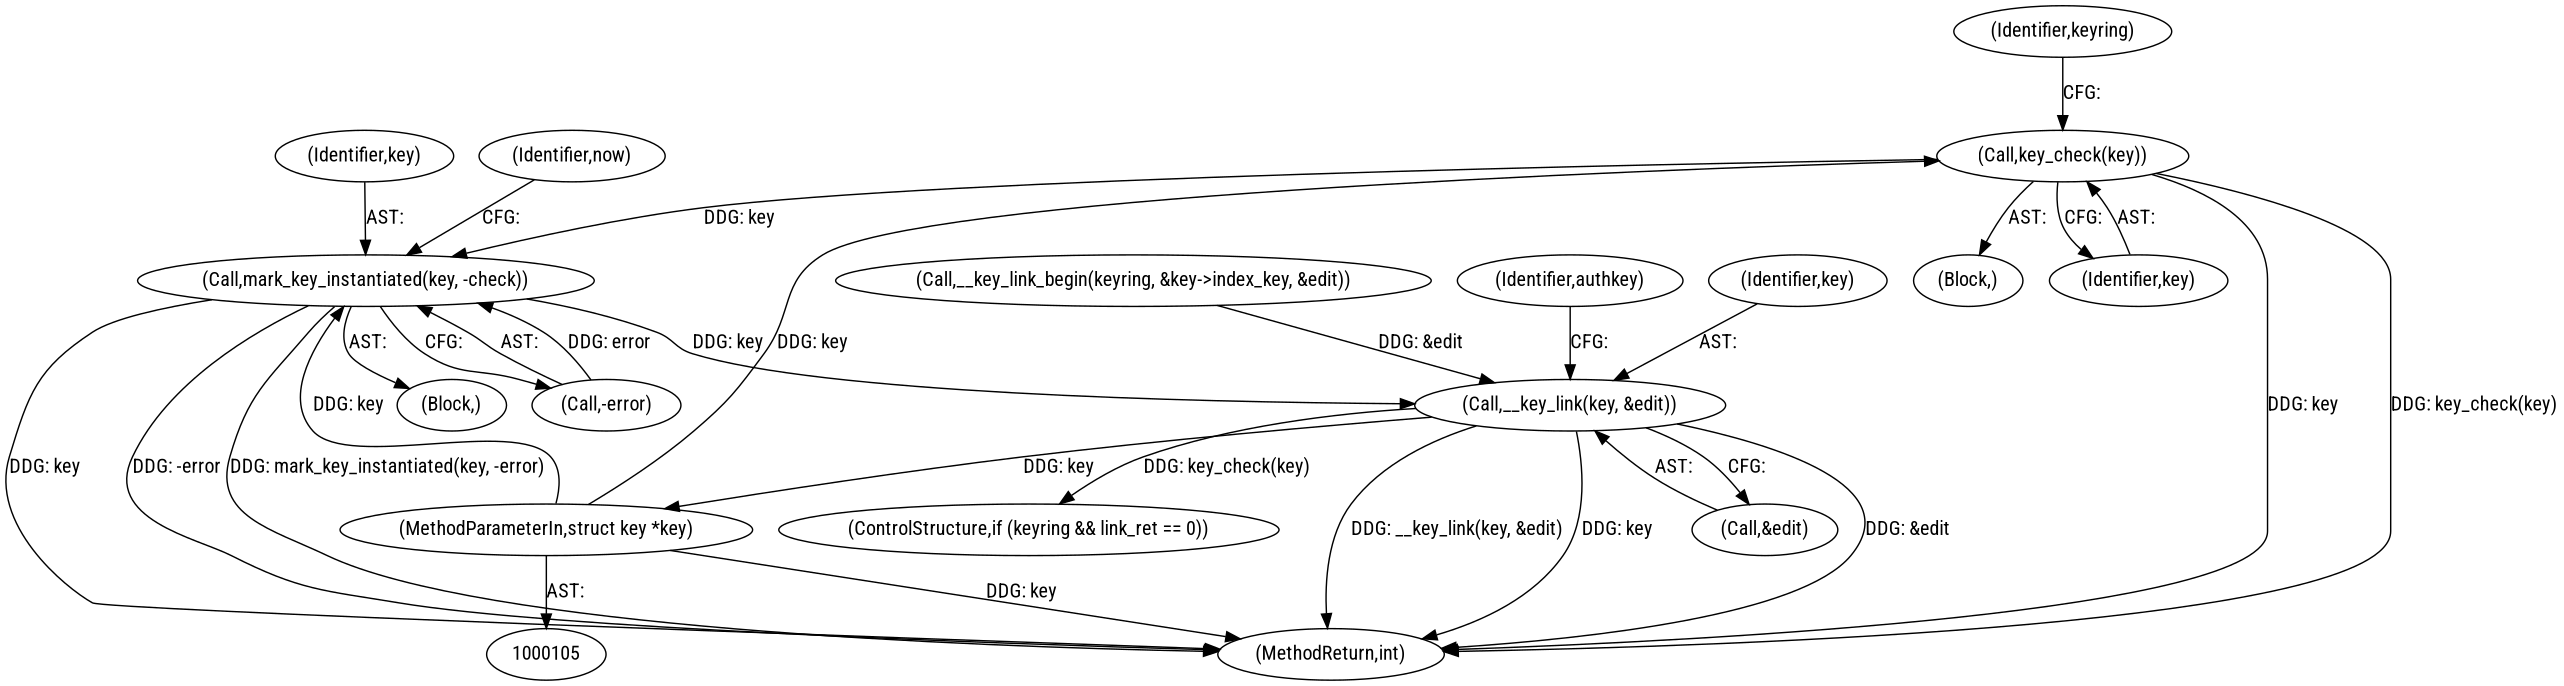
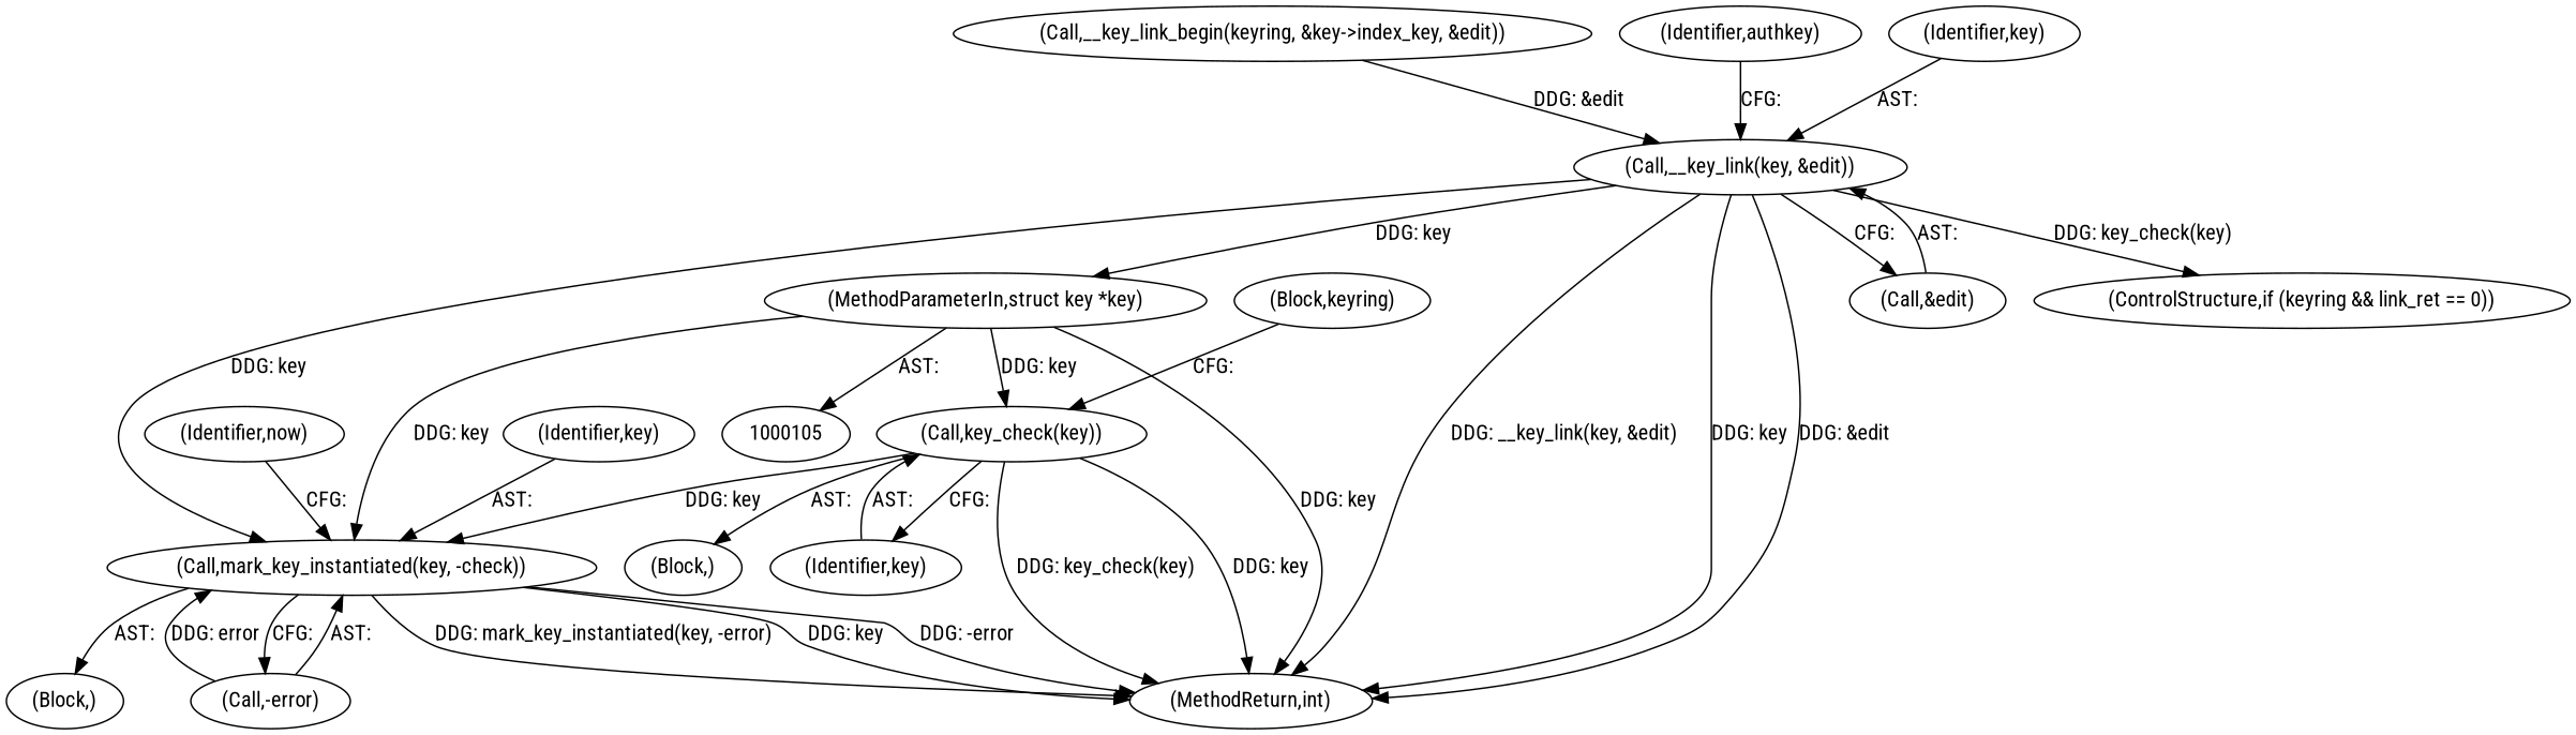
  digraph {
    fontname="Roboto Condensed"
    node [fontname="Roboto Condensed"]
    edge [fontname="Roboto Condensed"]
    n1 [label="(Call,key_check(key))"]
    n2 [label="(Call,mark_key_instantiated(key, -check))"]
    n3 [label="(Block,)"]
    n4 [label="(Identifier,key)"]
    n5 [label="(MethodReturn,int)"]
    n6 [label="(Call,__key_link(key, &edit))"]
    n7 [label="(Block,)"]
    n8 [label="(Call,-error)"]
    n9 [label="(MethodParameterIn,struct key *key)"]
    1000105
    n11 [label="(Call,&edit)"]
    n12 [label="(ControlStructure,if (keyring && link_ret == 0))"]
    n13 [label="(Call,__key_link_begin(keyring, &key->index_key, &edit))"]
    n14 [label="(Identifier,authkey)"]
    n15 [label="(Identifier,key)"]
    n16 [label="(Identifier,key)"]
    n17 [label="(Identifier,now)"]
-   n18 [label="(Identifier,keyring)"]
+   n18 [label="(Block,keyring)"]
    n1 -> n2 [label="DDG: key"]
    n1 -> n3 [label="AST: "]
    n1 -> n4 [label="CFG: "]
    n1 -> n5 [label="DDG: key"]
    n1 -> n5 [label="DDG: key_check(key)"]
    n2 -> n5 [label="DDG: mark_key_instantiated(key, -error)"]
    n2 -> n5 [label="DDG: key"]
    n2 -> n5 [label="DDG: -error"]
-   n2 -> n6 [label="DDG: key"]
+   n6 -> n2 [label="DDG: key"]
    n2 -> n7 [label="AST: "]
    n2 -> n8 [label="CFG: "]
    n4 -> n1 [label="AST: "]
    n6 -> n5 [label="DDG: __key_link(key, &edit)"]
    n6 -> n5 [label="DDG: key"]
    n6 -> n5 [label="DDG: &edit"]
    n6 -> n9 [label="DDG: key"]
    n6 -> n11 [label="CFG: "]
    n6 -> n12 [label="DDG: key_check(key)"]
    n8 -> n2 [label="AST: "]
    n8 -> n2 [label="DDG: error"]
    n9 -> n1 [label="DDG: key"]
    n9 -> n2 [label="DDG: key"]
    n9 -> n5 [label="DDG: key"]
    n9 -> 1000105 [label="AST: "]
    n11 -> n6 [label="AST: "]
    n13 -> n6 [label="DDG: &edit"]
    n14 -> n6 [label="CFG: "]
    n15 -> n2 [label="AST: "]
    n16 -> n6 [label="AST: "]
    n17 -> n2 [label="CFG: "]
    n18 -> n1 [label="CFG: "]
  }
